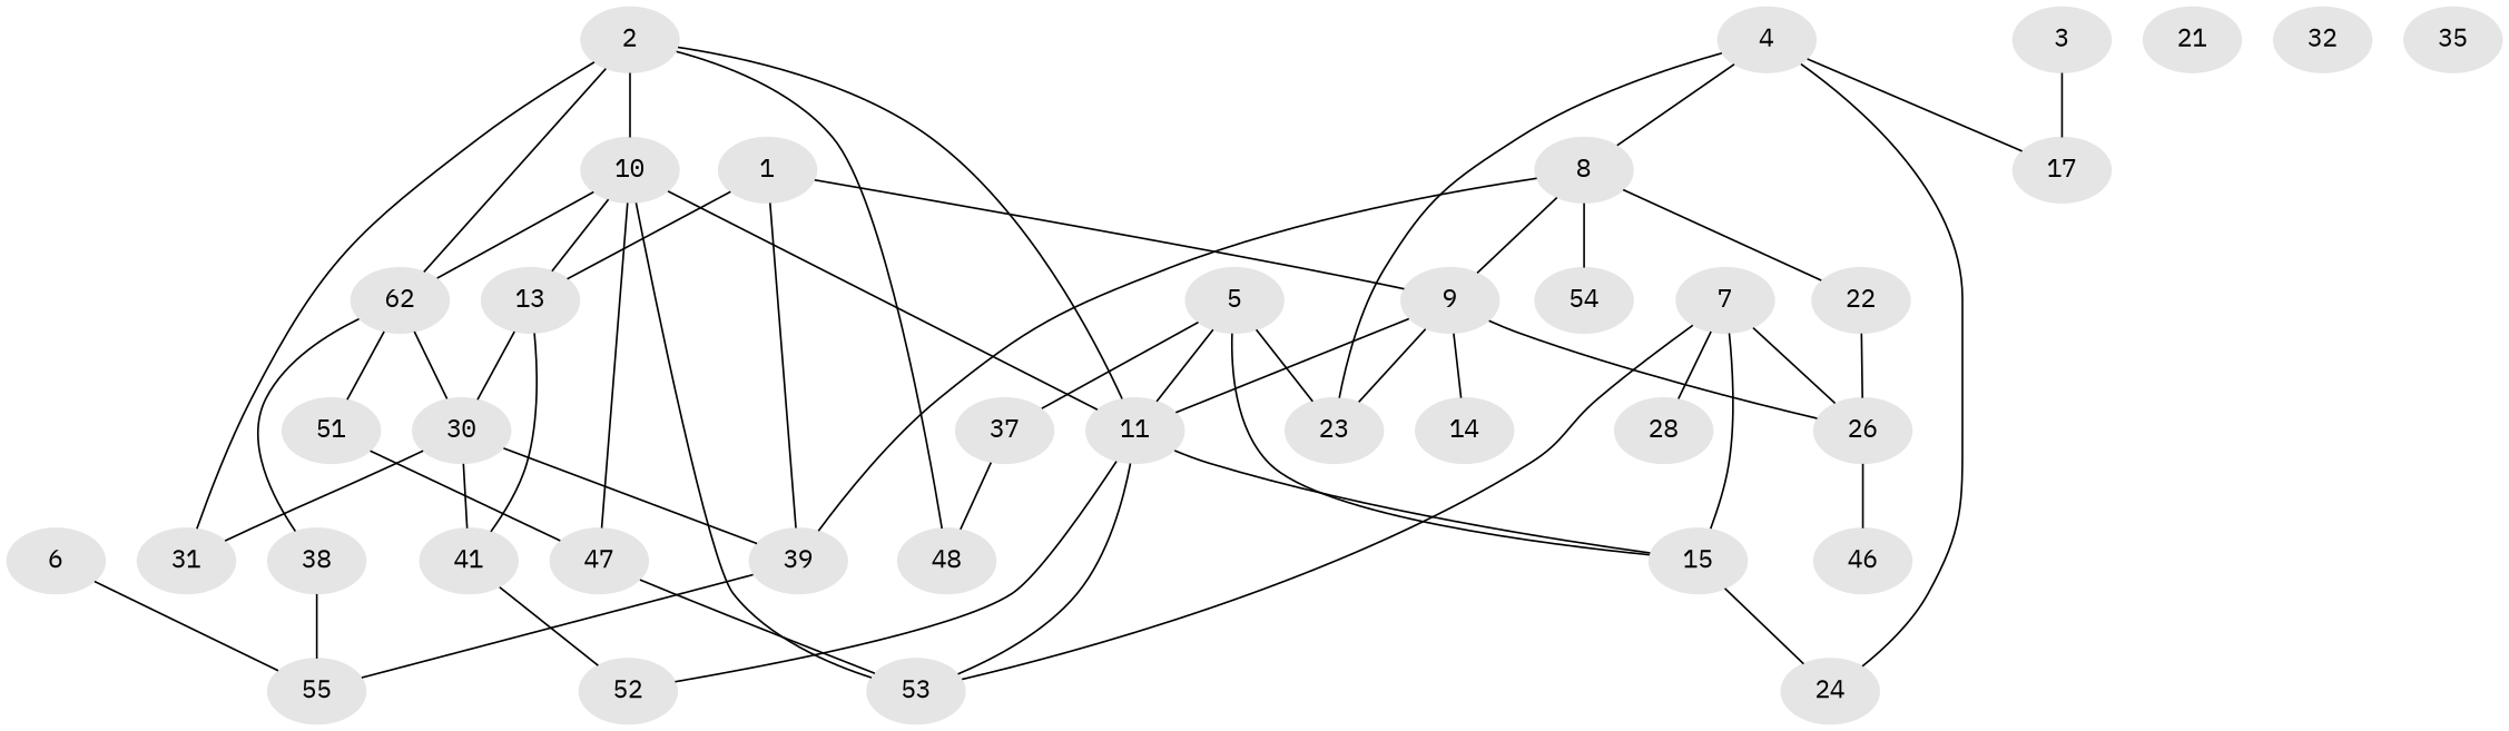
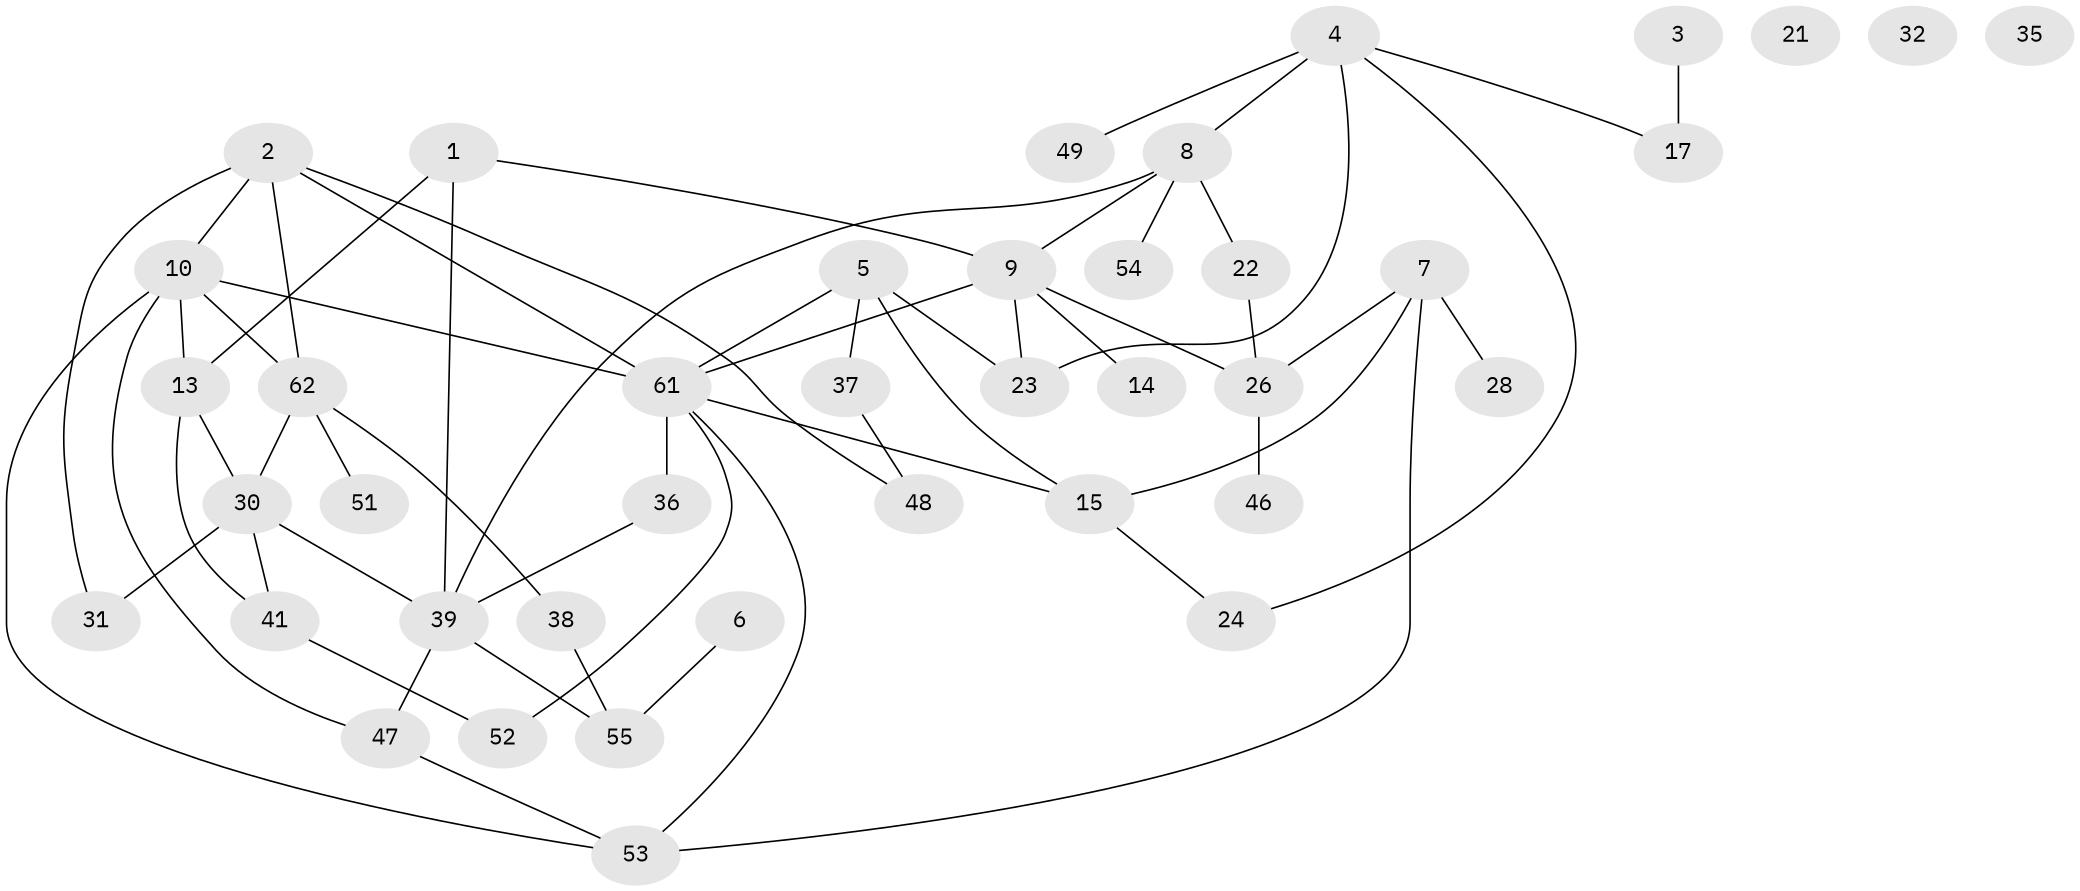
  graph {
    fontname="IBM Plex Mono"
    node [color=gray90 fontname="IBM Plex Mono" style=filled]
    edge [fontname="IBM Plex Mono"]
    1 [super="+42"]
    9
    13 [super="+45"]
    39 [super="+58"]
-   11 [super="+29"]
+   11 [super="+29" label=61]
    23 [super="+44"]
    26 [super="+56"]
    14
    30
    41
    55
    47
    2 [super="+20"]
    10 [super="+16"]
    n15 [label=62 super="+27"]
    31 [super="+33"]
    48
    53 [super="+57"]
    15 [super="+59"]
+   36
    52
    38 [super="+40"]
    51
    17 [super="+19"]
    3
    4 [super="+50"]
    8 [super="+18"]
    24
+   49
    22
    54
    5 [super="+43"]
    37
    6
    7 [super="+34"]
    28
    46
    21
    32
    35
    1 -- 9
    1 -- 13
    1 -- 39
    9 -- 11
    9 -- 23
    9 -- 26
    9 -- 14
    13 -- 30
    13 -- 41
    39 -- 55
-   51 -- 47
+   39 -- 47
    11 -- 53
    11 -- 15
+   11 -- 36
    11 -- 52
    26 -- 46
    30 -- 39
    30 -- 41
    30 -- 31
    41 -- 52
    47 -- 53
    2 -- 11
    2 -- 10
    2 -- n15
    2 -- 31
    2 -- 48
    10 -- 13
    10 -- 11
    10 -- 47
    10 -- n15
    10 -- 53
    n15 -- 30
    n15 -- 38
    n15 -- 51
    15 -- 24
+   36 -- 39
    38 -- 55
    3 -- 17
    4 -- 23
    4 -- 17
    4 -- 8
    4 -- 24
+   4 -- 49
    8 -- 9
    8 -- 39
    8 -- 22
    8 -- 54
    22 -- 26
    5 -- 11
    5 -- 23
    5 -- 15
    5 -- 37
    37 -- 48
    6 -- 55
    7 -- 26
    7 -- 53
    7 -- 15
    7 -- 28
  }
